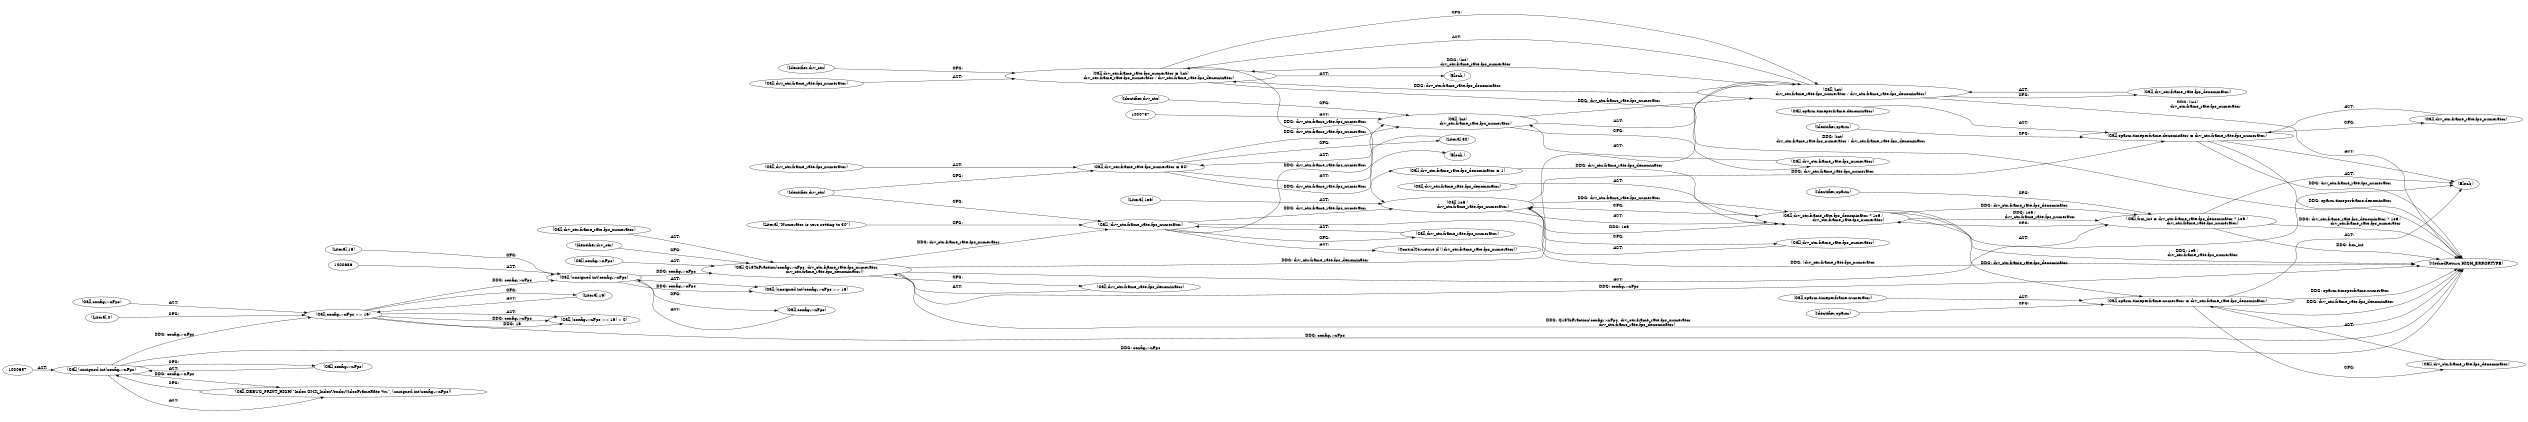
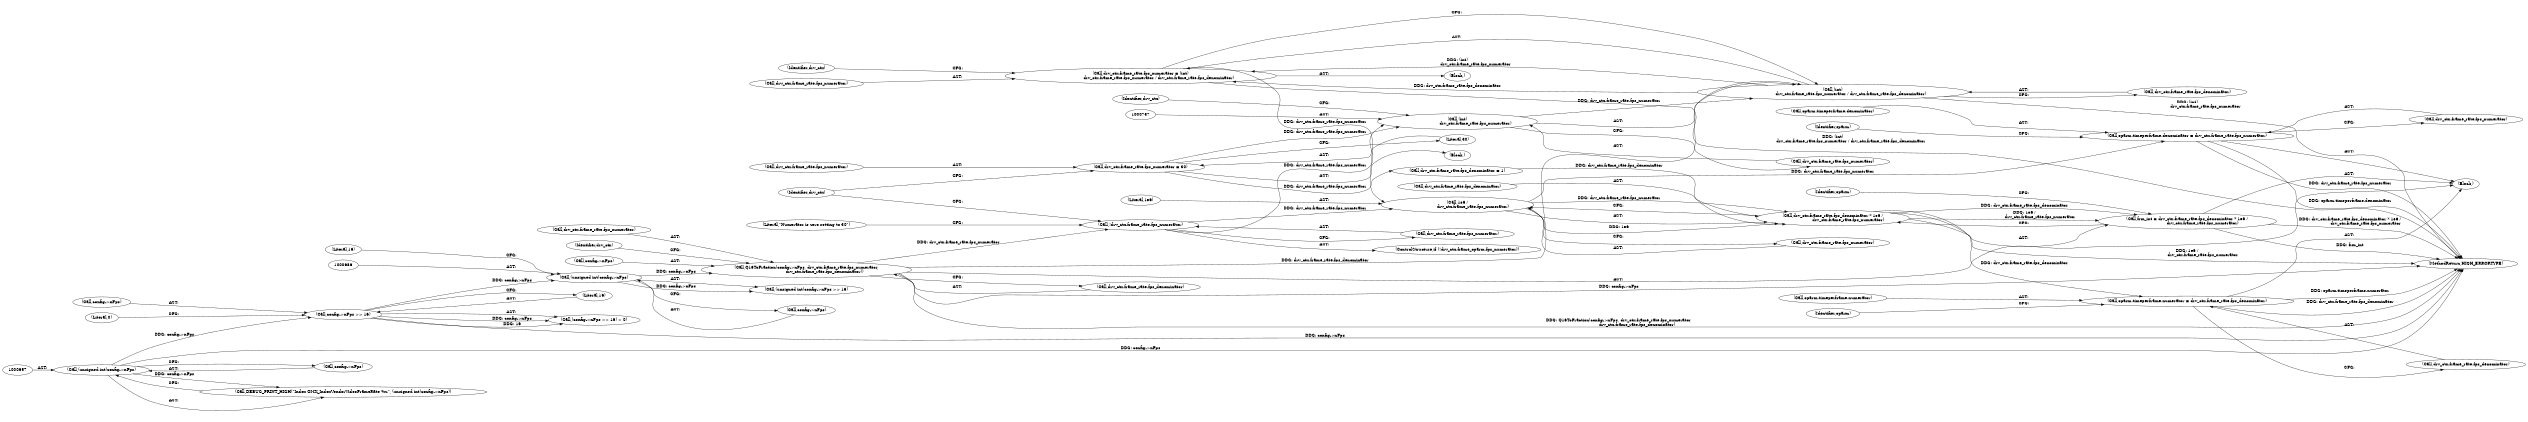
  digraph {
    rankdir=LR
    n1 [label="(Call,drv_ctx.frame_rate.fps_numerator = (int)\n                            drv_ctx.frame_rate.fps_numerator / drv_ctx.frame_rate.fps_denominator)"]
    n2 [label="(Call,(int)\n                            drv_ctx.frame_rate.fps_numerator / drv_ctx.frame_rate.fps_denominator)"]
    n3 [label="(Call,1e6 /\n                        drv_ctx.frame_rate.fps_numerator)"]
    n4 [label="(MethodReturn,HIGH_ERRORTYPE)"]
    n5 [label="(Block,)"]
    n6 [label="(Call,drv_ctx.frame_rate.fps_denominator)"]
    n7 [label="(Call,drv_ctx.frame_rate.fps_denominator * 1e6 /\n                        drv_ctx.frame_rate.fps_numerator)"]
    n8 [label="(Call,oparm.timeperframe.denominator = drv_ctx.frame_rate.fps_numerator)"]
    n9 [label="(Call,drv_ctx.frame_rate.fps_numerator)"]
    n10 [label="(Call,(int)\n                            drv_ctx.frame_rate.fps_numerator)"]
    n11 [label="(Call,drv_ctx.frame_rate.fps_numerator)"]
    n12 [label="(Call,drv_ctx.frame_rate.fps_numerator = 30)"]
    n13 [label="(Block,)"]
    n14 [label="(Literal,30)"]
    n15 [label="(Call,drv_ctx.frame_rate.fps_denominator = 1)"]
    n16 [label="(Call,!drv_ctx.frame_rate.fps_numerator)"]
    n17 [label="(Call,drv_ctx.frame_rate.fps_numerator)"]
-   n18 [label="(ControlStructure,if (!drv_ctx.frame_rate.fps_numerator))"]
+   n18 [label="(ControlStructure,if (!drv_ctx.frame_oparm.fps_numerator))"]
    n19 [label="(Call,Q16ToFraction(config->nFps, drv_ctx.frame_rate.fps_numerator,\n                            drv_ctx.frame_rate.fps_denominator))"]
    n20 [label="(Block,)"]
    n21 [label="(Call,drv_ctx.frame_rate.fps_denominator)"]
    n22 [label="(Call,(unsigned int)config->nFps)"]
    n23 [label="(Call,(unsigned int)config->nFps >> 16)"]
    n24 [label="(Call,config->nFps)"]
    n25 [label="(Call,config->nFps >> 16)"]
    n26 [label="(Call,(config->nFps >> 16) > 0)"]
    n27 [label="(Literal,16)"]
    n28 [label="(Call,(unsigned int)config->nFps)"]
    n29 [label="(Call,DEBUG_PRINT_HIGH(\"Index OMX_IndexVendorVideoFrameRate %u\", (unsigned int)config->nFps))"]
    n30 [label="(Call,config->nFps)"]
    n31 [label="(Call,frm_int = drv_ctx.frame_rate.fps_denominator * 1e6 /\n                        drv_ctx.frame_rate.fps_numerator)"]
    n32 [label="(Call,oparm.timeperframe.numerator = drv_ctx.frame_rate.fps_denominator)"]
    n33 [label="(Call,drv_ctx.frame_rate.fps_numerator)"]
    n34 [label="(Call,drv_ctx.frame_rate.fps_denominator)"]
    n35 [label="(Call,drv_ctx.frame_rate.fps_numerator)"]
    n36 [label="(Literal,\"Numerator is zero setting to 30\")"]
    n37 [label="(Call,oparm.timeperframe.denominator)"]
    n38 [label="(Call,drv_ctx.frame_rate.fps_denominator)"]
    n39 [label="(Call,drv_ctx.frame_rate.fps_numerator)"]
    n40 [label="(Call,oparm.timeperframe.numerator)"]
    n41 [label="(Identifier,drv_ctx)"]
    n42 [label="(Identifier,oparm)"]
    n43 [label="(Identifier,sparm)"]
    n44 [label="(Call,drv_ctx.frame_rate.fps_numerator)"]
    n45 [label="(Literal,0)"]
    n46 [label="(Call,config->nFps)"]
    n47 [label="(Identifier,oparm)"]
    n48 [label="(Identifier,drv_ctx)"]
    n49 [label="(Literal,1e6)"]
    n50 [label="(Literal,16)"]
    n51 [label="(Identifier,drv_ctx)"]
    n52 [label="(Identifier,drv_ctx)"]
    n53 [label="(Call,config->nFps)"]
    1000737
    1000686
    1000657
    n1 -> n2 [label="CFG: "]
    n1 -> n3 [label="DDG: drv_ctx.frame_rate.fps_numerator"]
    n1 -> n4 [label="DDG: (int)\n                            drv_ctx.frame_rate.fps_numerator / drv_ctx.frame_rate.fps_denominator"]
    n1 -> n5 [label="AST: "]
    n2 -> n1 [label="AST: "]
    n2 -> n1 [label="DDG: (int)\n                            drv_ctx.frame_rate.fps_numerator"]
    n2 -> n1 [label="DDG: drv_ctx.frame_rate.fps_denominator"]
    n2 -> n4 [label="DDG: (int)\n                            drv_ctx.frame_rate.fps_numerator"]
    n2 -> n6 [label="CFG: "]
    n3 -> n7 [label="AST: "]
    n3 -> n7 [label="DDG: 1e6"]
    n3 -> n7 [label="DDG: drv_ctx.frame_rate.fps_numerator"]
    n3 -> n8 [label="DDG: drv_ctx.frame_rate.fps_numerator"]
    n3 -> n9 [label="CFG: "]
    n6 -> n2 [label="AST: "]
    n7 -> n3 [label="CFG: "]
    n7 -> n4 [label="DDG: 1e6 /\n                        drv_ctx.frame_rate.fps_numerator"]
    n7 -> n31 [label="AST: "]
    n7 -> n31 [label="DDG: drv_ctx.frame_rate.fps_denominator"]
    n7 -> n31 [label="DDG: 1e6 /\n                        drv_ctx.frame_rate.fps_numerator"]
    n7 -> n32 [label="DDG: drv_ctx.frame_rate.fps_denominator"]
    n8 -> n4 [label="DDG: drv_ctx.frame_rate.fps_numerator"]
    n8 -> n4 [label="DDG: oparm.timeperframe.denominator"]
    n8 -> n20 [label="AST: "]
    n8 -> n33 [label="CFG: "]
    n9 -> n3 [label="AST: "]
    n10 -> n2 [label="AST: "]
    n10 -> n2 [label="DDG: drv_ctx.frame_rate.fps_numerator"]
    n10 -> n11 [label="CFG: "]
    n11 -> n10 [label="AST: "]
    n12 -> n10 [label="DDG: drv_ctx.frame_rate.fps_numerator"]
    n12 -> n13 [label="AST: "]
    n12 -> n14 [label="CFG: "]
    n12 -> n15 [label="DDG: drv_ctx.frame_rate.fps_numerator"]
    n14 -> n12 [label="AST: "]
    n15 -> n7 [label="DDG: drv_ctx.frame_rate.fps_denominator"]
    n16 -> n3 [label="DDG: drv_ctx.frame_rate.fps_numerator"]
-   n16 -> n4 [label="DDG: !drv_ctx.frame_rate.fps_numerator"]
    n16 -> n10 [label="DDG: drv_ctx.frame_rate.fps_numerator"]
    n16 -> n17 [label="CFG: "]
    n16 -> n18 [label="AST: "]
    n17 -> n16 [label="AST: "]
    n19 -> n2 [label="DDG: drv_ctx.frame_rate.fps_denominator"]
    n19 -> n4 [label="DDG: config->nFps"]
    n19 -> n4 [label="DDG: Q16ToFraction(config->nFps, drv_ctx.frame_rate.fps_numerator,\n                            drv_ctx.frame_rate.fps_denominator)"]
    n19 -> n16 [label="DDG: drv_ctx.frame_rate.fps_numerator"]
    n19 -> n20 [label="AST: "]
    n19 -> n21 [label="CFG: "]
    n21 -> n19 [label="AST: "]
    n22 -> n19 [label="DDG: config->nFps"]
    n22 -> n23 [label="AST: "]
    n22 -> n23 [label="DDG: config->nFps"]
    n22 -> n24 [label="CFG: "]
    n24 -> n22 [label="AST: "]
    n25 -> n4 [label="DDG: config->nFps"]
    n25 -> n22 [label="DDG: config->nFps"]
    n25 -> n26 [label="AST: "]
    n25 -> n26 [label="DDG: config->nFps"]
    n25 -> n26 [label="DDG: 16"]
    n25 -> n27 [label="CFG: "]
    n27 -> n25 [label="AST: "]
    n28 -> n4 [label="DDG: config->nFps"]
    n28 -> n25 [label="DDG: config->nFps"]
    n28 -> n29 [label="AST: "]
    n28 -> n29 [label="DDG: config->nFps"]
    n28 -> n30 [label="CFG: "]
    n29 -> n28 [label="CFG: "]
    n30 -> n28 [label="AST: "]
    n31 -> n4 [label="DDG: drv_ctx.frame_rate.fps_denominator * 1e6 /\n                        drv_ctx.frame_rate.fps_numerator"]
    n31 -> n4 [label="DDG: frm_int"]
    n31 -> n7 [label="CFG: "]
    n31 -> n20 [label="AST: "]
    n32 -> n4 [label="DDG: drv_ctx.frame_rate.fps_denominator"]
    n32 -> n4 [label="DDG: oparm.timeperframe.numerator"]
    n32 -> n20 [label="AST: "]
    n32 -> n34 [label="CFG: "]
    n33 -> n8 [label="AST: "]
    n34 -> n32 [label="AST: "]
    n35 -> n1 [label="AST: "]
    n36 -> n16 [label="CFG: "]
    n37 -> n8 [label="AST: "]
    n38 -> n7 [label="AST: "]
    n39 -> n12 [label="AST: "]
    n40 -> n32 [label="AST: "]
    n41 -> n10 [label="CFG: "]
    n42 -> n31 [label="CFG: "]
    n43 -> n8 [label="CFG: "]
    n44 -> n19 [label="AST: "]
    n45 -> n25 [label="CFG: "]
    n46 -> n25 [label="AST: "]
    n47 -> n32 [label="CFG: "]
    n48 -> n1 [label="CFG: "]
    n49 -> n3 [label="AST: "]
    n50 -> n22 [label="CFG: "]
    n51 -> n19 [label="CFG: "]
    n52 -> n12 [label="CFG: "]
    n52 -> n16 [label="CFG: "]
    n53 -> n19 [label="AST: "]
    1000737 -> n10 [label="AST: "]
    1000686 -> n22 [label="AST: "]
    1000657 -> n28 [label="AST: "]
  }
